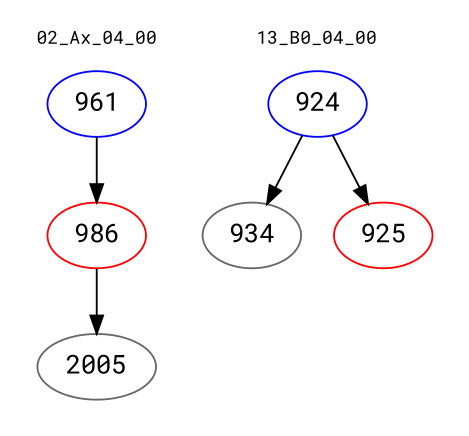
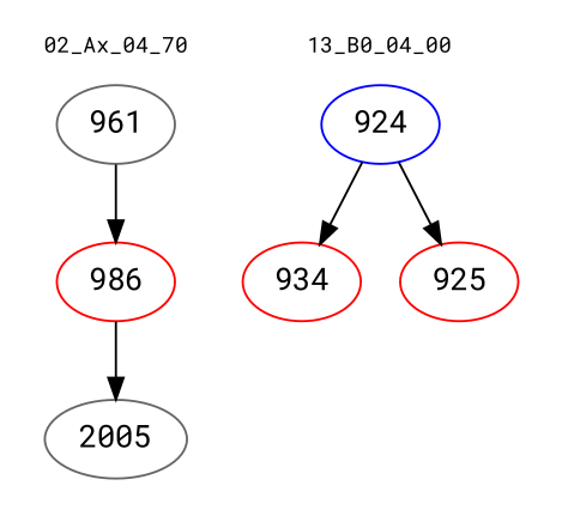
  digraph {
    fontname="Roboto Mono"
    node [color=red fontname="Roboto Mono"]
    edge [color=black fontname="Roboto Mono"]
    n1 [label=986]
-   n2 [color=blue label=961]
+   n2 [color=gray40 label=961]
    n3 [color=gray40 label=2005]
    n4 [color=blue label=924]
-   n5 [color=gray40 label=934]
+   n5 [label=934]
    n6 [label=925]
    subgraph cluster_1 {
      color=white
      fontsize=10
-     label="02_Ax_04_00"
+     label="02_Ax_04_70"
      n1
      n2
      n3
    }
    subgraph cluster_2 {
      color=white
      fontsize=10
      label="13_B0_04_00"
      n4
      n5
      n6
    }
    n1 -> n3
    n2 -> n1
    n4 -> n5
    n4 -> n6
  }
